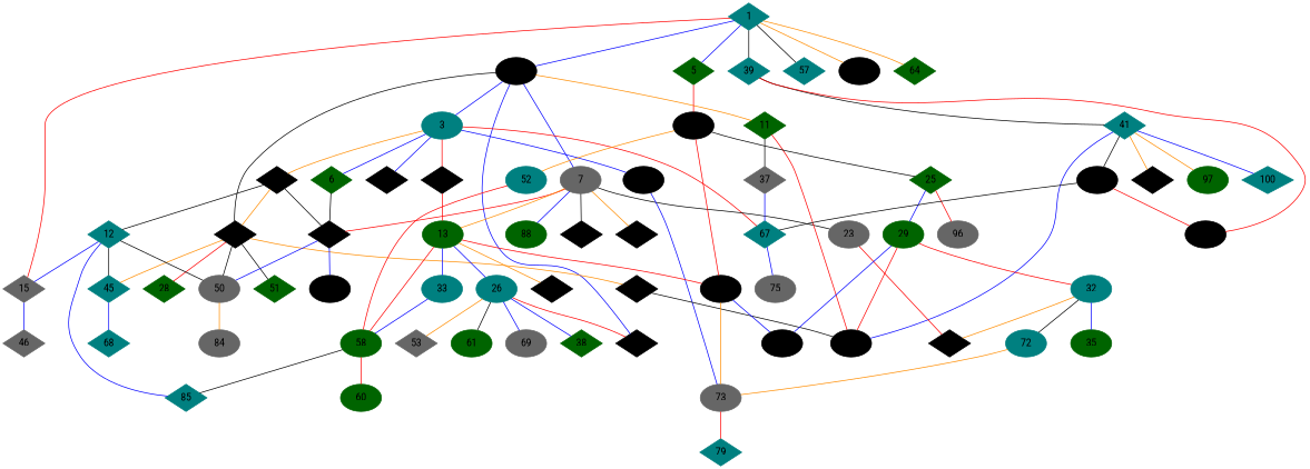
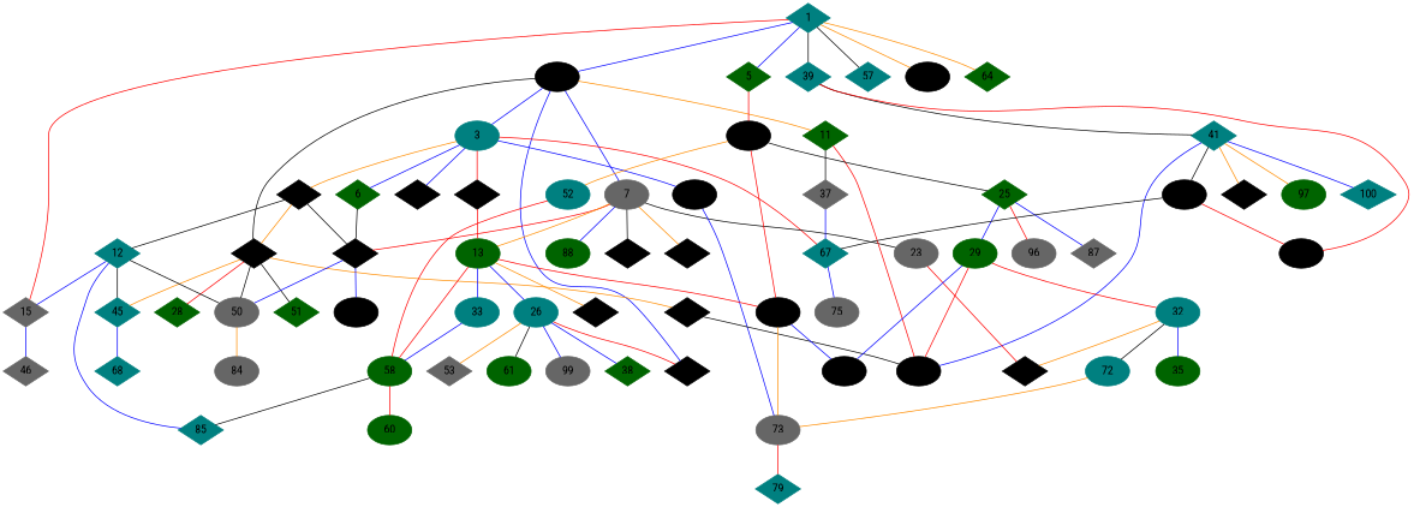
  graph {
    fontname="Roboto Condensed"
    node [color=black fontname="Roboto Condensed" shape=diamond style=filled]
    edge [color=blue fontname="Roboto Condensed"]
    1 [color=teal super="+4"]
    2 [shape=ellipse super="+80"]
    5 [color=darkgreen super="+14"]
    15 [color=gray40]
    39 [color=teal]
    57 [color=teal]
    63 [shape=ellipse]
    64 [color=darkgreen]
    3 [color=teal shape=ellipse super="+8"]
    7 [color=gray40 shape=ellipse super="+21"]
    11 [color=darkgreen]
    19 [super="+99"]
    65
    16 [shape=ellipse super="+98"]
    46 [color=gray40 super="+48"]
    41 [color=teal super="+49"]
    56 [shape=ellipse super="+92"]
    6 [color=darkgreen]
    9
    10 [super="+31"]
    17 [shape=ellipse]
    40
    67 [color=teal super="+96"]
    24 [super="+78"]
    13 [color=darkgreen shape=ellipse super="+18"]
    23 [color=gray40 shape=ellipse super="+34"]
    88 [color=darkgreen shape=ellipse]
    89
    95
    37 [color=gray40]
    43 [shape=ellipse super="+54"]
    45 [color=teal]
    50 [color=gray40 shape=ellipse super="+90"]
    22 [super="+83"]
    28 [color=darkgreen]
    51 [color=darkgreen super="+94"]
    12 [color=teal super="+74"]
    73 [color=gray40 shape=ellipse super="+77"]
    n39 [color=gray40 label=75 shape=ellipse]
    20 [shape=ellipse super="+75"]
    25 [color=darkgreen super="+30"]
    52 [color=teal shape=ellipse]
    27 [shape=ellipse]
    26 [color=teal shape=ellipse super="+44"]
    33 [color=teal shape=ellipse super="+93"]
    58 [color=darkgreen shape=ellipse super="+76"]
    59
    66
    85 [color=teal]
    68 [color=teal]
    84 [color=gray40 shape=ellipse]
    55 [shape=ellipse super="+71"]
    38 [color=darkgreen super="+47"]
    53 [color=gray40]
    61 [color=darkgreen shape=ellipse]
-   69 [color=gray40 shape=ellipse super="+91"]
+   69 [color=gray40 shape=ellipse super="+91" label=99]
    60 [color=darkgreen shape=ellipse super="+81"]
    29 [color=darkgreen shape=ellipse]
    n59 [color=gray40 label=96 shape=ellipse]
+   87 [color=gray40]
    79 [color=teal]
    32 [color=teal shape=ellipse super="+36"]
    35 [color=darkgreen shape=ellipse]
    72 [color=teal shape=ellipse]
    42 [shape=ellipse]
    62
    97 [color=darkgreen shape=ellipse]
    100 [color=teal]
    1 -- 2
    1 -- 5
    1 -- 15 [color=red]
    1 -- 39 [color=black]
    1 -- 57 [color=black]
    1 -- 63 [color=darkorange]
    1 -- 64 [color=darkorange]
    2 -- 3
    2 -- 7
    2 -- 11 [color=darkorange]
    2 -- 19 [color=black]
    2 -- 65
    5 -- 16 [color=red]
    15 -- 46
    39 -- 41 [color=black]
    39 -- 56 [color=red]
    3 -- 6
    3 -- 9 [color=darkorange]
    3 -- 10 [color=red]
    3 -- 17
    3 -- 40
    3 -- 67 [color=red]
    7 -- 24 [color=red]
    7 -- 13 [color=darkorange]
    7 -- 23 [color=black]
    7 -- 88
    7 -- 89 [color=black]
    7 -- 95 [color=darkorange]
    11 -- 37 [color=black]
    11 -- 43 [color=red]
    19 -- 45 [color=darkorange]
    19 -- 50 [color=black]
    19 -- 22 [color=darkorange]
    19 -- 28 [color=red]
    19 -- 51 [color=black]
    16 -- 20 [color=red]
    16 -- 25 [color=black]
    16 -- 52 [color=darkorange]
    41 -- 43
    41 -- 42 [color=black]
    41 -- 62 [color=darkorange]
    41 -- 97 [color=darkorange]
    41 -- 100
    6 -- 24 [color=black]
    9 -- 19 [color=darkorange]
    9 -- 24 [color=black]
    9 -- 12 [color=black]
    10 -- 13 [color=red]
    17 -- 73
    67 -- n39
    24 -- 50
    24 -- 27
    13 -- 20 [color=red]
    13 -- 26
    13 -- 33
    13 -- 58 [color=red]
    13 -- 59 [color=darkorange]
    23 -- 66 [color=red]
    37 -- 67
    45 -- 68
    50 -- 84 [color=darkorange]
    22 -- 43 [color=black]
    12 -- 15
    12 -- 45 [color=black]
    12 -- 50 [color=black]
    12 -- 85
    73 -- 79 [color=red]
    20 -- 73 [color=darkorange]
    20 -- 55
    25 -- 29
    25 -- n59 [color=red]
+   25 -- 87
    52 -- 58 [color=red]
    26 -- 65 [color=red]
    26 -- 38
    26 -- 53 [color=darkorange weight=2]
    26 -- 61 [color=black]
    26 -- 69
    33 -- 58
    58 -- 85 [color=black]
    58 -- 60 [color=red]
    29 -- 43 [color=red]
    29 -- 55
    29 -- 32 [color=red]
    32 -- 66 [color=darkorange]
    32 -- 35
    32 -- 72 [color=black]
    72 -- 73 [color=darkorange]
    42 -- 56 [color=red]
    42 -- 67 [color=black]
  }
